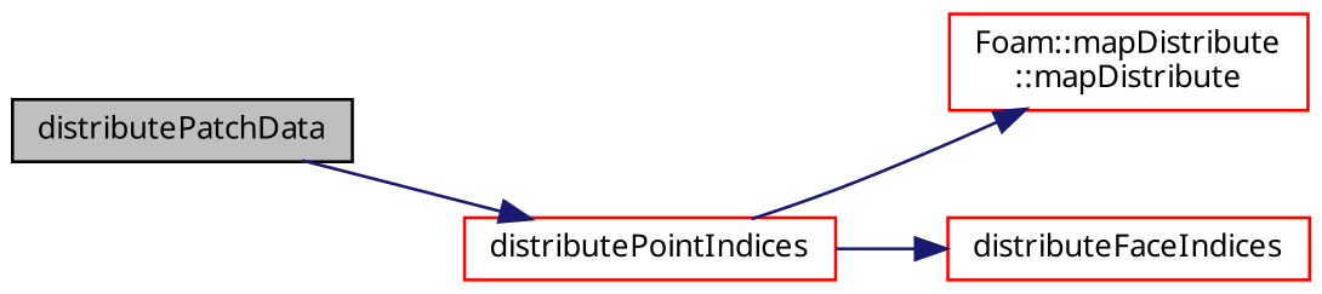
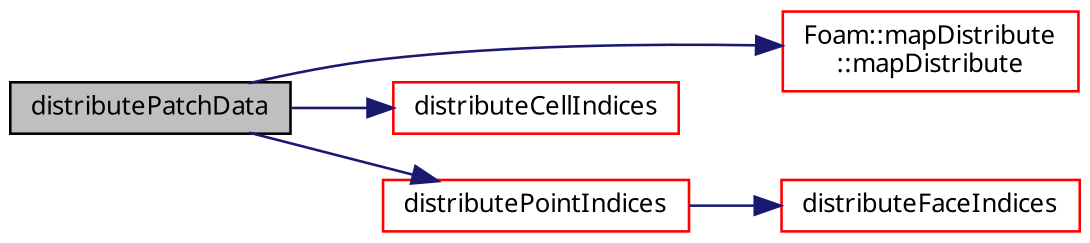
  digraph {
    fontname="Noto Sans"
    rankdir=LR
    node [color=red fontname="Noto Sans" fontsize=10 shape=record]
    edge [color=midnightblue fontname="Noto Sans" fontsize=10 labelfontname=FreeSans labelfontsize=10 style=solid]
    n1 [color=black fillcolor=grey75 fontcolor=black height=0.2 label=distributePatchData style=filled width=0.4]
    n2 [height=0.2 label="Foam::mapDistribute\l::mapDistribute" width=0.4]
+   n3 [height=0.2 label=distributeCellIndices width=0.4]
    n4 [height=0.2 label=distributePointIndices width=0.4]
    n5 [height=0.2 label=distributeFaceIndices width=0.4]
-   n4 -> n2
+   n1 -> n2
+   n1 -> n3
    n1 -> n4
    n4 -> n5
  }
